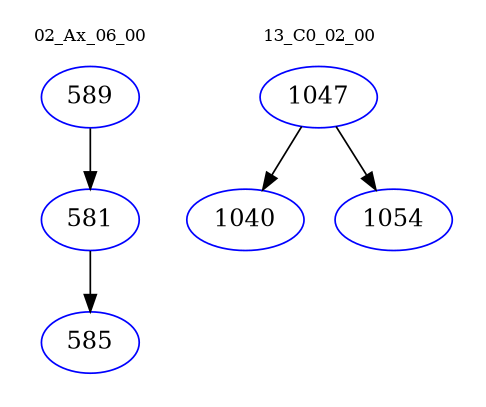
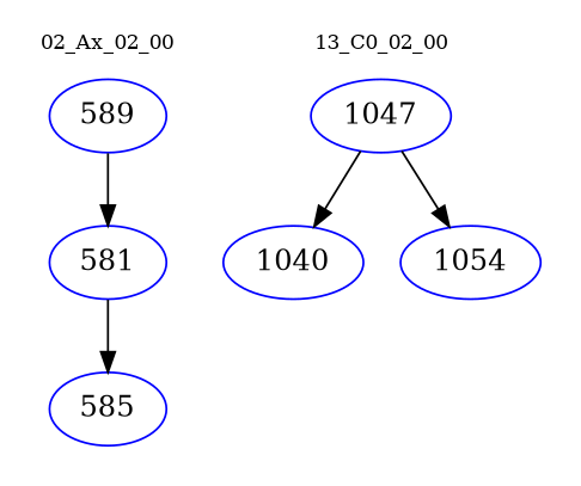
  digraph {
    node [color=blue]
    edge [color=black]
    n1 [label=581]
    n2 [label=585]
    n3 [label=589]
    n4 [label=1047]
    n5 [label=1040]
    n6 [label=1054]
    subgraph cluster_1 {
      color=white
      fontsize=10
-     label="02_Ax_06_00"
+     label="02_Ax_02_00"
      n1
      n2
      n3
    }
    subgraph cluster_2 {
      color=white
      fontsize=10
      label="13_C0_02_00"
      n4
      n5
      n6
    }
    n1 -> n2
    n3 -> n1
    n4 -> n5
    n4 -> n6
  }
